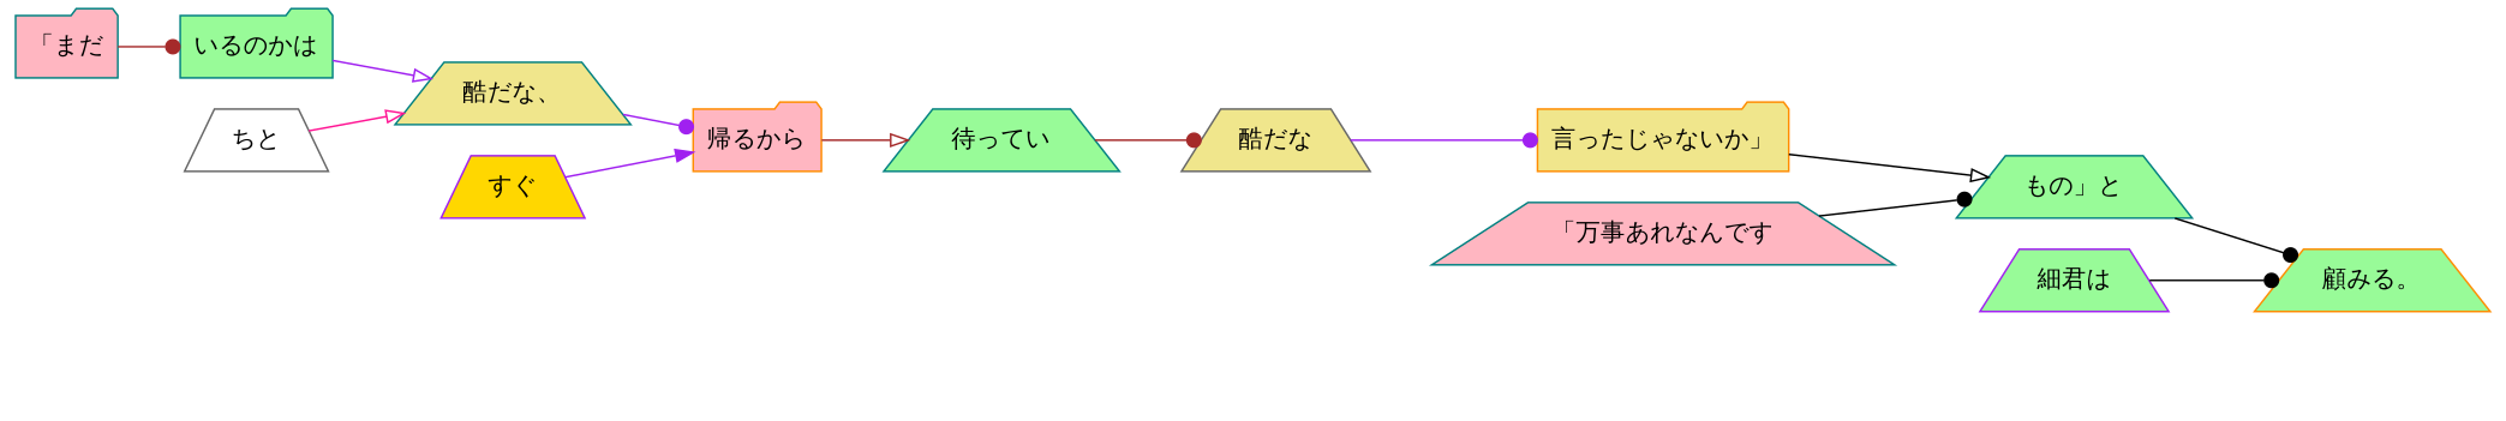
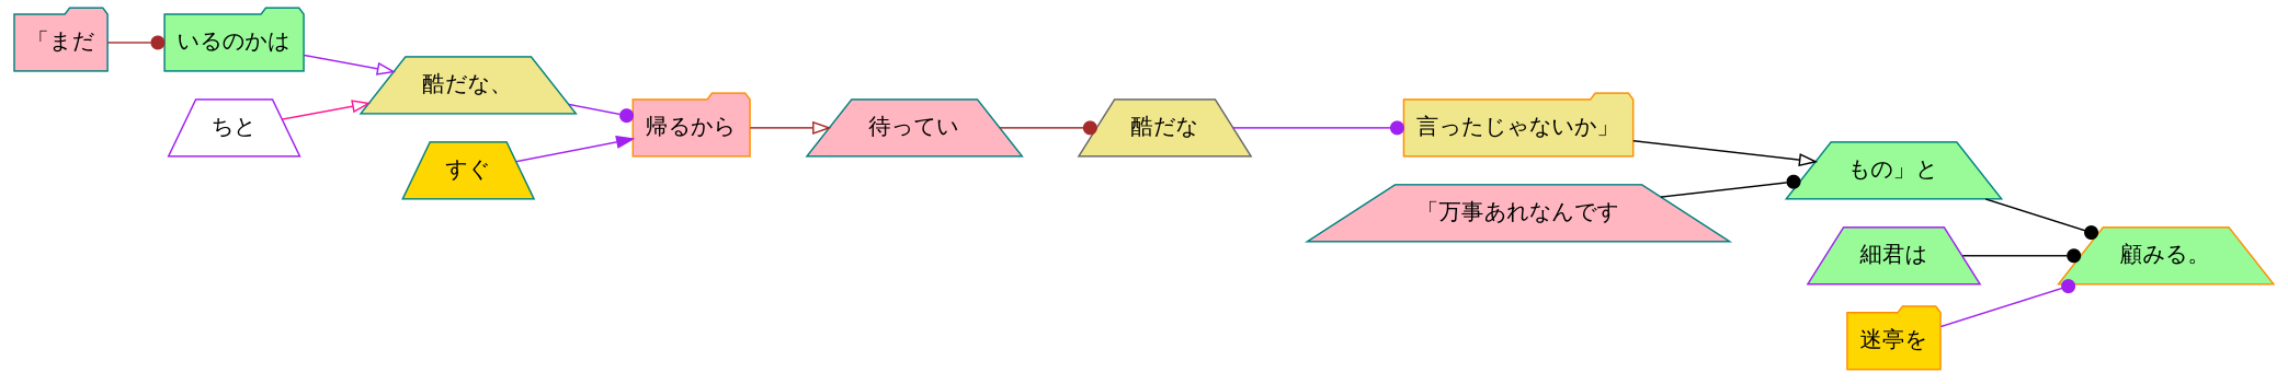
  digraph {
    rankdir=LR
    node [color=teal fillcolor=lightpink shape=trapezium style=filled]
    edge [arrowhead=dot color=purple]
    n1 [label="「まだ" shape=folder]
    n2 [fillcolor=palegreen label="いるのかは" shape=folder]
    n3 [fillcolor=khaki label="酷だな、"]
    n4 [color=darkorange label="帰るから" shape=folder]
-   n5 [color=gray40 fillcolor=white label="ちと"]
-   n6 [fillcolor=palegreen label="待ってい"]
-   n7 [color=purple fillcolor=gold label="すぐ"]
+   n5 [color=purple fillcolor=white label="ちと"]
+   n6 [label="待ってい"]
+   n7 [fillcolor=gold label="すぐ"]
    n8 [color=gray40 fillcolor=khaki label="酷だな"]
    n9 [color=darkorange fillcolor=khaki label="言ったじゃないか」" shape=folder]
    n10 [fillcolor=palegreen label="もの」と"]
    n11 [color=darkorange fillcolor=palegreen label="顧みる。"]
    n12 [label="「万事あれなんです"]
    n13 [color=purple fillcolor=palegreen label="細君は"]
+   n14 [color=darkorange fillcolor=gold label="迷亭を" shape=folder]
    n1 -> n2 [color=brown]
    n2 -> n3 [arrowhead=onormal]
    n3 -> n4
    n4 -> n6 [arrowhead=onormal color=brown]
    n5 -> n3 [arrowhead=onormal color=deeppink]
    n6 -> n8 [color=brown]
    n7 -> n4 [arrowhead=normal]
    n8 -> n9
    n9 -> n10 [arrowhead=onormal color=black]
    n10 -> n11 [color=black]
    n12 -> n10 [color=black]
    n13 -> n11 [color=black]
+   n14 -> n11
  }
